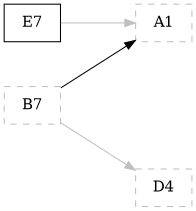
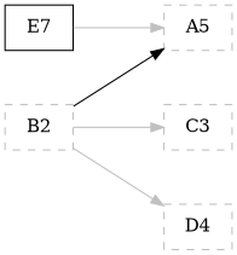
  digraph {
    mindist=1.0
    nodesep=0.6
    rankdir=LR
    ranksep=1.0
    root=Demo
    node [color=gray cpu=0 fillcolor=white flags="0x0000000a" shape=rectangle style=dashed type=qbuf]
    edge [color=gray type=meta]
-   B2 [flags="0x00000009" type=qinfo label=B7]
-   A1
+   B2 [flags="0x00000009" type=qinfo]
+   A1 [label=A5]
+   C3
    D4
    n5 [beamproc=beamE bpentry=false bpexit=false color=black flags="0x00000007" label=E7 patentry=false patexit=false pattern=patternE qhi=false qil=false qlo=false style=filled tperiod=0 type=block]
    B2 -> A1 [color=black type=altdst]
+   B2 -> C3
    B2 -> D4
    n5 -> A1 [type=priolo]
  }
